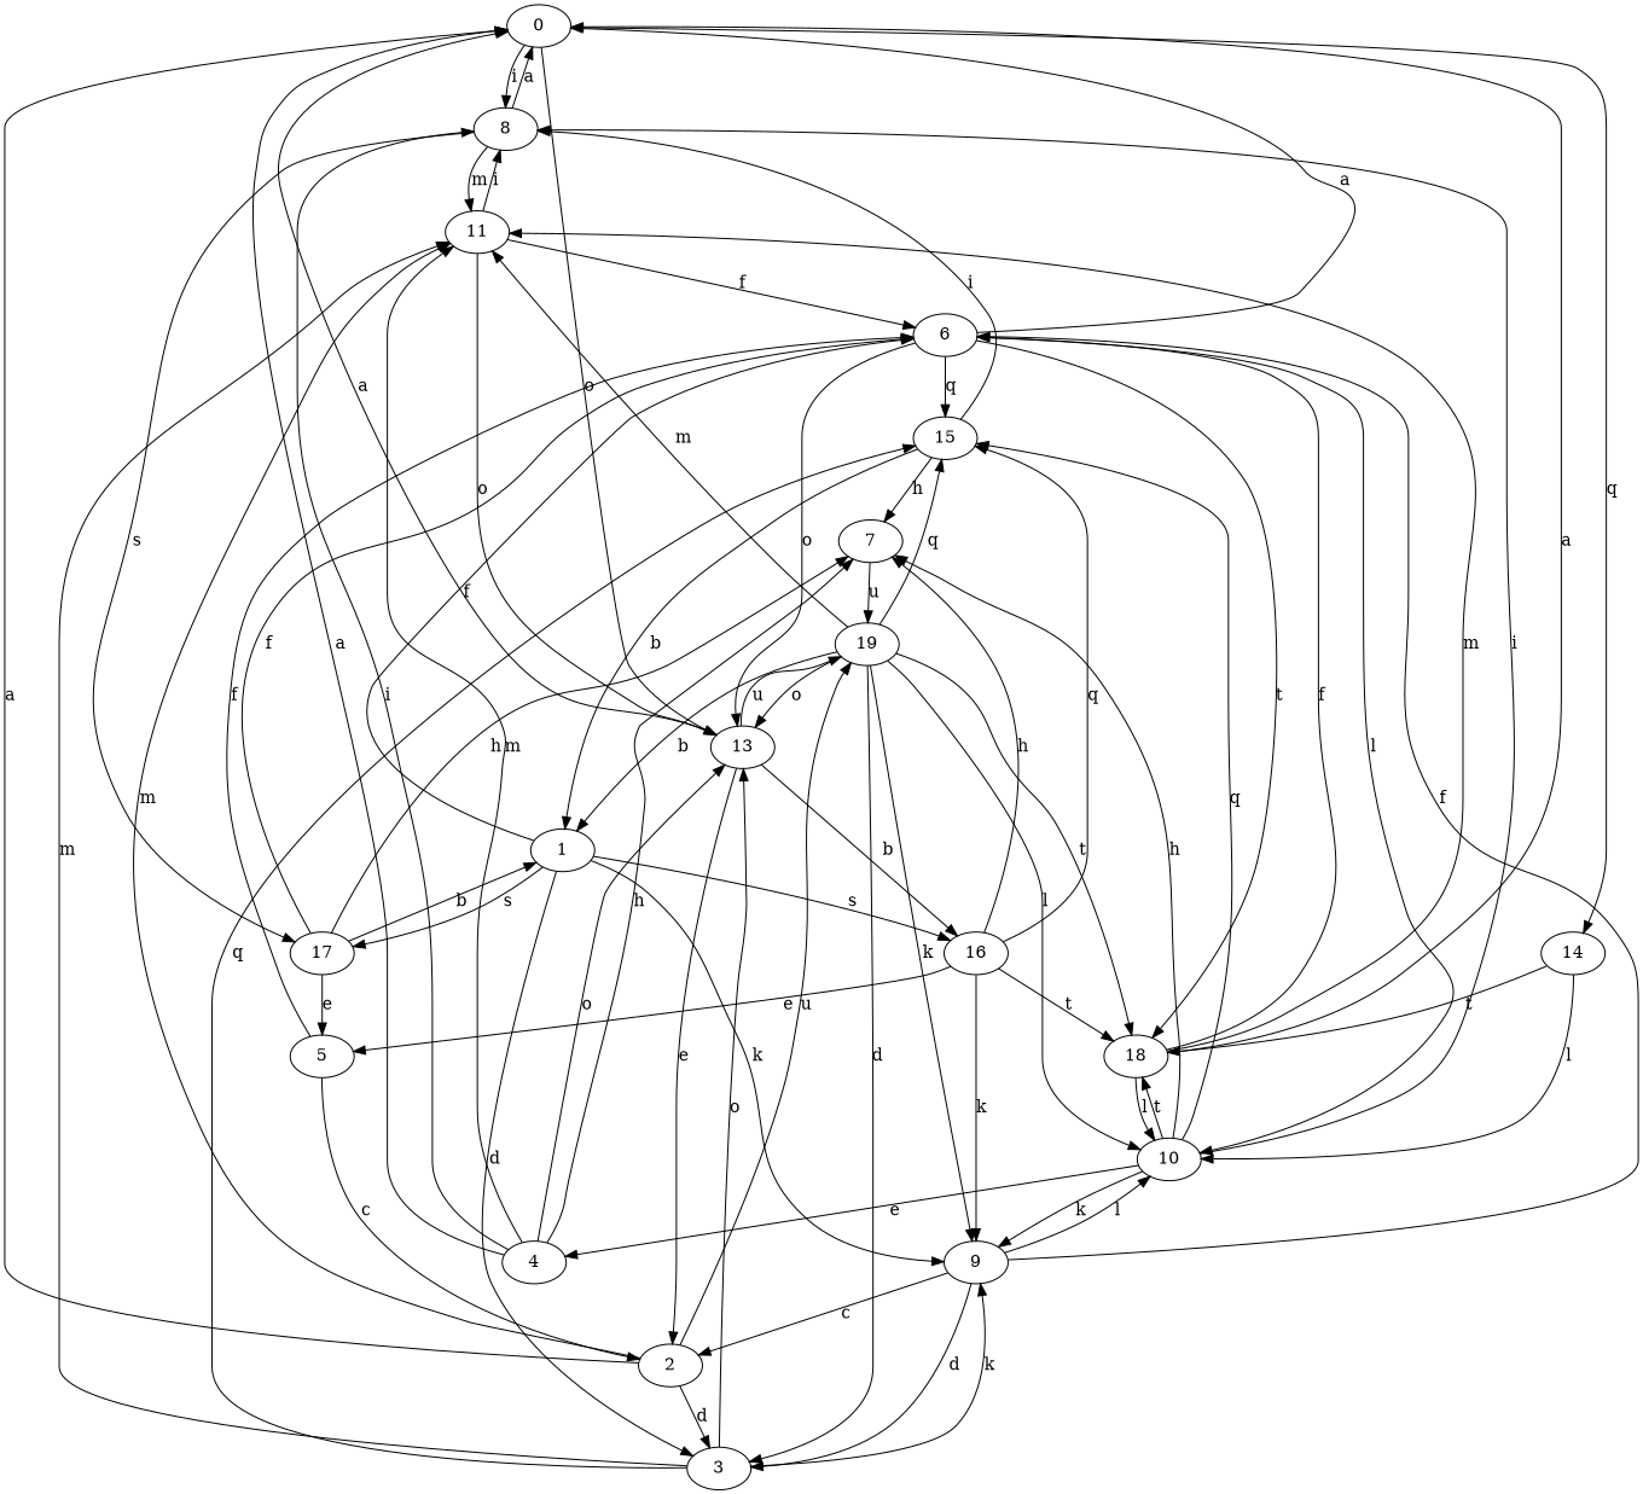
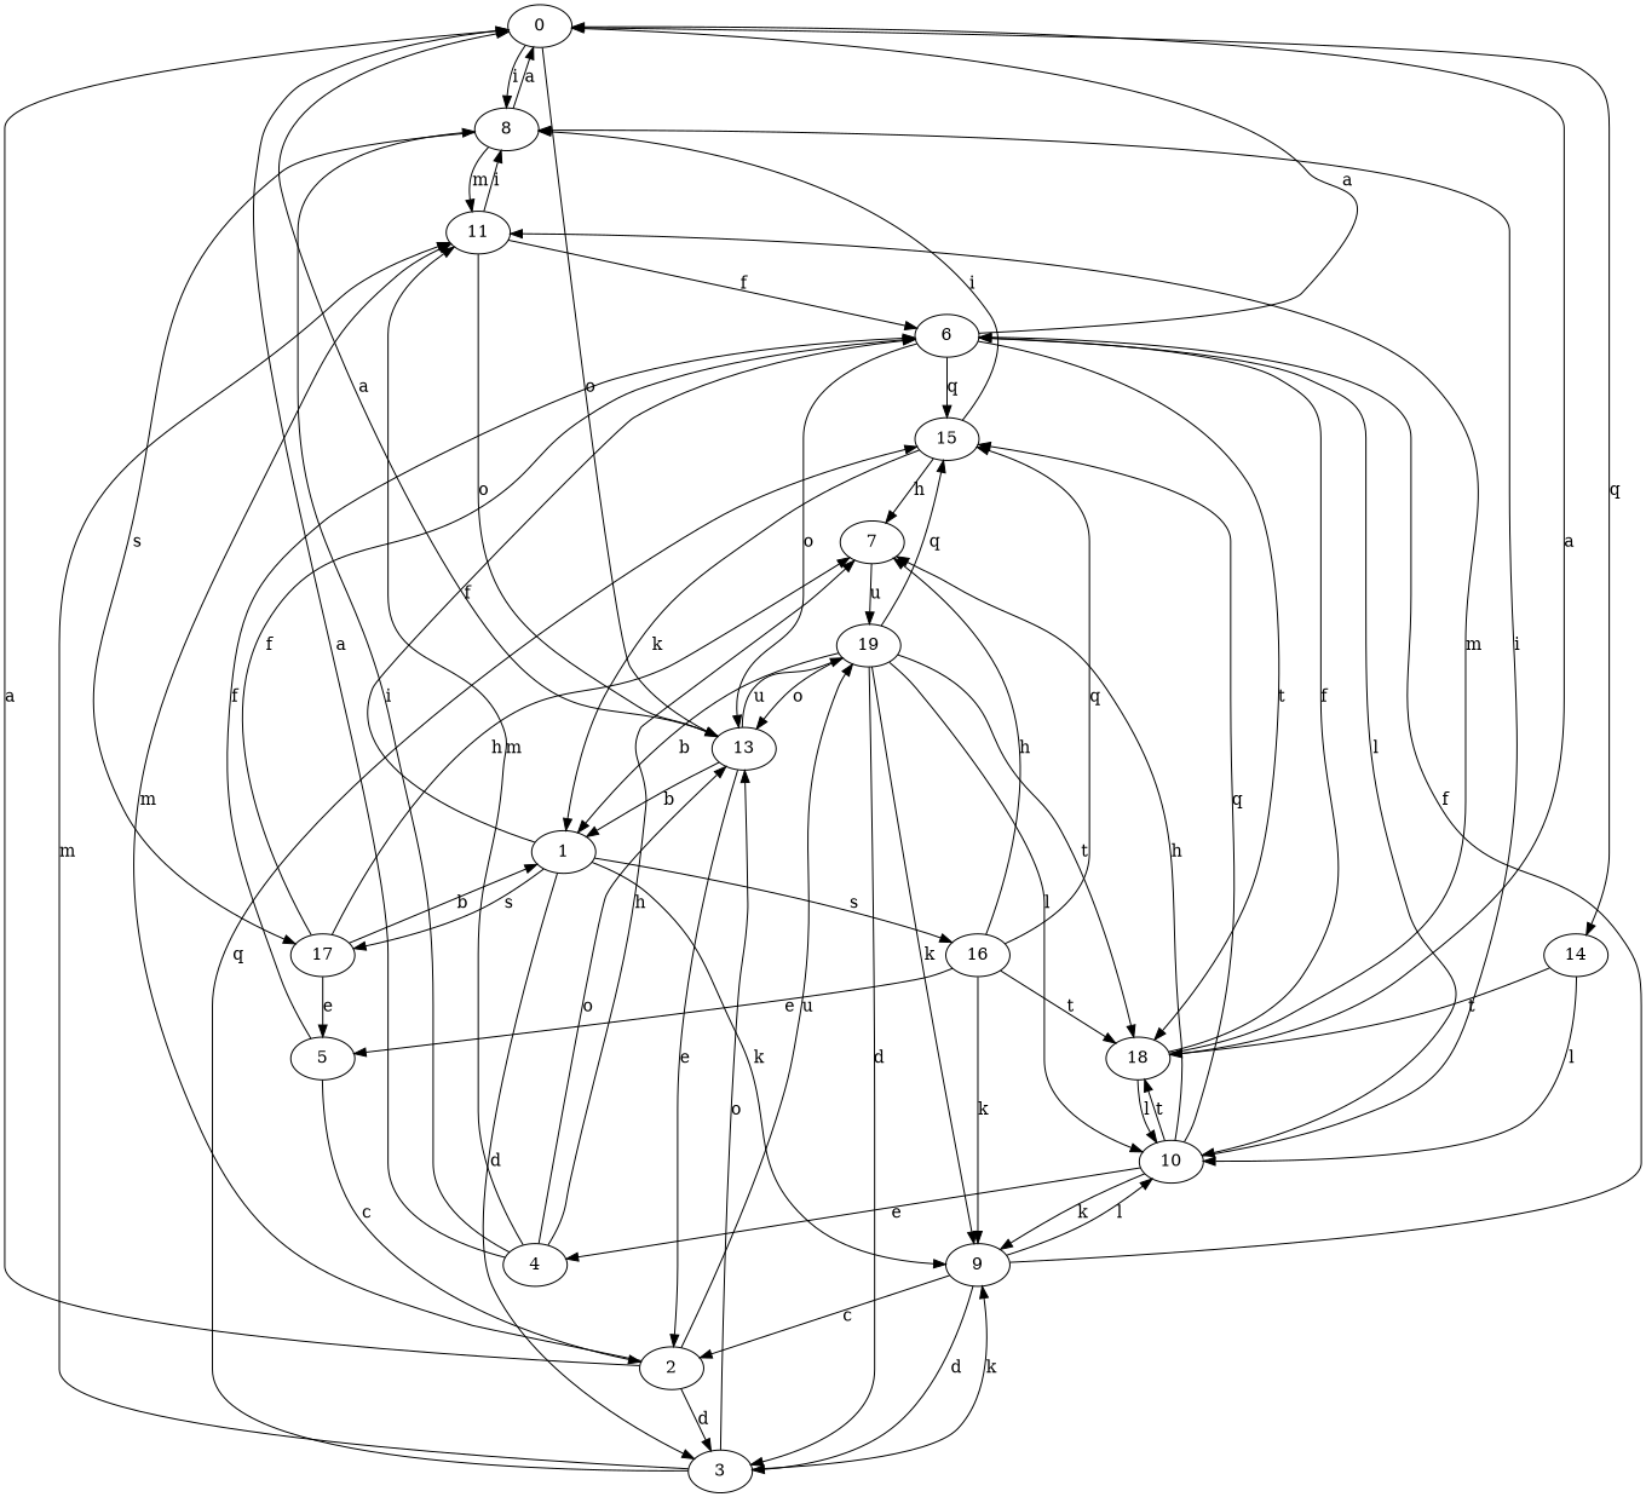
  strict digraph {
    0
    8
    13
    14
    17
    11
    1
    2
    19
    10
    18
    3
    6
    9
    16
    15
    7
    5
    4
    0 -> 8 [label=i]
    0 -> 13 [label=o]
    0 -> 14 [label=q]
    8 -> 0 [label=a]
    8 -> 17 [label=s]
    8 -> 11 [label=m]
    13 -> 0 [label=a]
-   13 -> 16 [label=b]
+   13 -> 1 [label=b]
    13 -> 2 [label=e]
    13 -> 19 [label=u]
    14 -> 10 [label=l]
    14 -> 18 [label=t]
    17 -> 1 [label=b]
    17 -> 6 [label=f]
    17 -> 7 [label=h]
    17 -> 5 [label=e]
    11 -> 8 [label=i]
    11 -> 13 [label=o]
    11 -> 6 [label=f]
    1 -> 17 [label=s]
    1 -> 3 [label=d]
    1 -> 6 [label=f]
    1 -> 9 [label=k]
    1 -> 16 [label=s]
    2 -> 0 [label=a]
    2 -> 11 [label=m]
    2 -> 19 [label=u]
    2 -> 3 [label=d]
    19 -> 13 [label=o]
-   19 -> 11 [label=m]
    19 -> 1 [label=b]
    19 -> 10 [label=l]
    19 -> 18 [label=t]
    19 -> 3 [label=d]
    19 -> 9 [label=k]
    19 -> 15 [label=q]
    10 -> 8 [label=i]
    10 -> 18 [label=t]
    10 -> 9 [label=k]
    10 -> 15 [label=q]
    10 -> 7 [label=h]
    10 -> 4 [label=e]
    18 -> 0 [label=a]
    18 -> 11 [label=m]
    18 -> 10 [label=l]
    18 -> 6 [label=f]
    3 -> 13 [label=o]
    3 -> 11 [label=m]
    3 -> 9 [label=k]
    3 -> 15 [label=q]
    6 -> 0 [label=a]
    6 -> 13 [label=o]
    6 -> 10 [label=l]
    6 -> 18 [label=t]
    6 -> 15 [label=q]
    9 -> 2 [label=c]
    9 -> 10 [label=l]
    9 -> 3 [label=d]
    9 -> 6 [label=f]
    16 -> 18 [label=t]
    16 -> 9 [label=k]
    16 -> 15 [label=q]
    16 -> 7 [label=h]
    16 -> 5 [label=e]
    15 -> 8 [label=i]
-   15 -> 1 [label=b]
+   15 -> 1 [label=k]
    15 -> 7 [label=h]
    7 -> 19 [label=u]
    5 -> 2 [label=c]
    5 -> 6 [label=f]
    4 -> 0 [label=a]
    4 -> 8 [label=i]
    4 -> 13 [label=o]
    4 -> 11 [label=m]
    4 -> 7 [label=h]
  }
